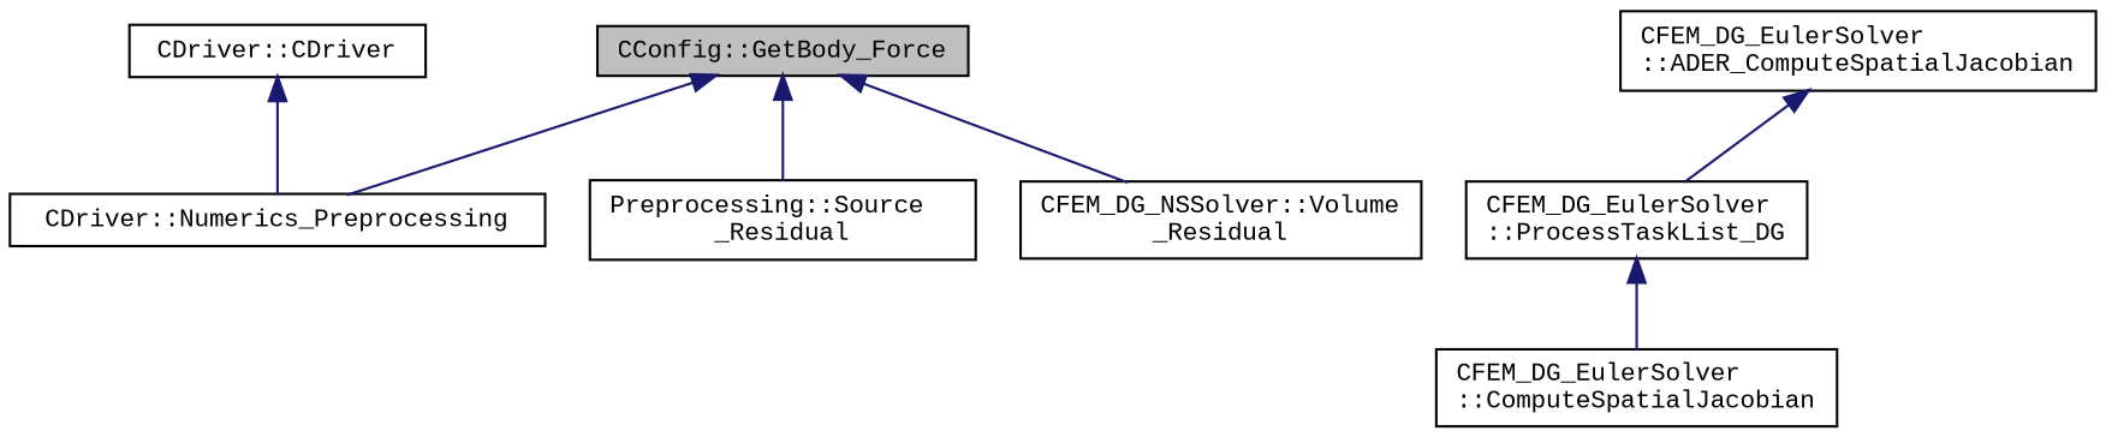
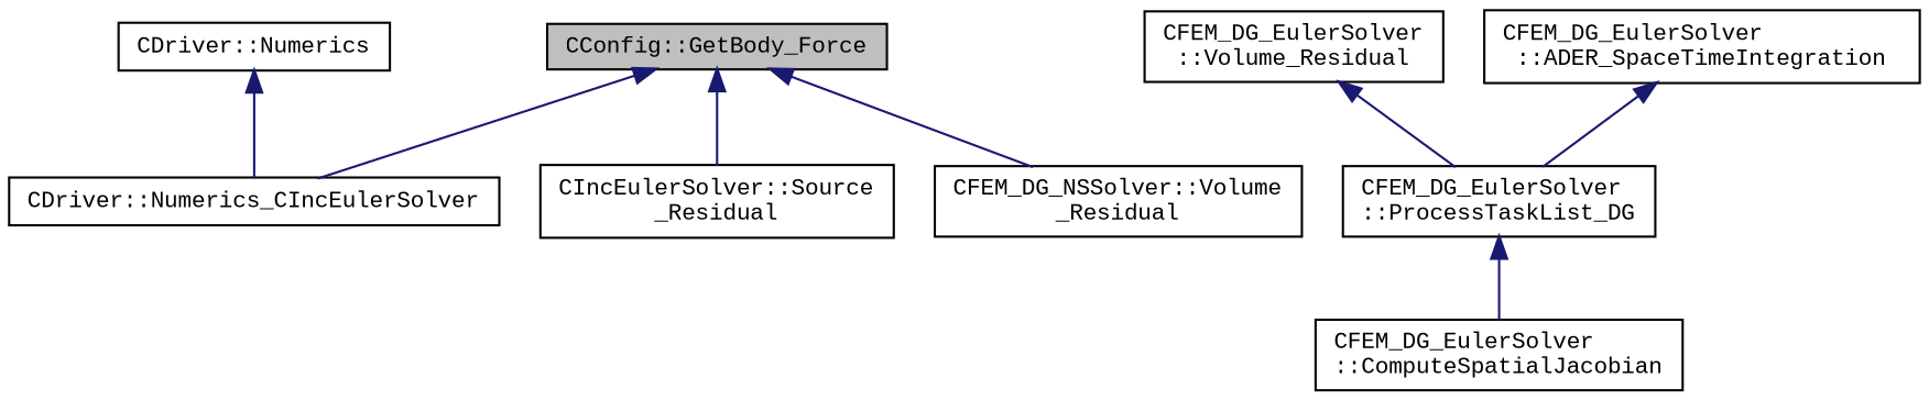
  digraph {
    fontname="Liberation Mono"
    rankdir=TB
    node [color=black fillcolor=white fontname="Liberation Mono" fontsize=10 shape=record style=filled]
    edge [color=midnightblue dir=back fontname="Liberation Mono" fontsize=10 labelfontname=Helvetica labelfontsize=10 style=solid]
    n1 [fillcolor=grey75 fontcolor=black height=0.2 label="CConfig::GetBody_Force" width=0.4]
-   n2 [height=0.2 label="CDriver::Numerics_Preprocessing" width=0.4]
-   n3 [height=0.2 label="Preprocessing::Source\l_Residual" width=0.4]
+   n2 [height=0.2 label="CDriver::Numerics_CIncEulerSolver" width=0.4]
+   n3 [height=0.2 label="CIncEulerSolver::Source\l_Residual" width=0.4]
    n4 [height=0.2 label="CFEM_DG_NSSolver::Volume\l_Residual" width=0.4]
+   n5 [height=0.2 label="CFEM_DG_EulerSolver\l::Volume_Residual" width=0.4]
    n6 [height=0.2 label="CFEM_DG_EulerSolver\l::ProcessTaskList_DG" width=0.4]
-   n7 [height=0.2 label="CDriver::CDriver" width=0.4]
+   n7 [height=0.2 label="CDriver::Numerics" width=0.4]
    n8 [height=0.2 label="CFEM_DG_EulerSolver\l::ComputeSpatialJacobian" width=0.4]
-   n9 [height=0.2 label="CFEM_DG_EulerSolver\l::ADER_ComputeSpatialJacobian" width=0.4]
+   n9 [height=0.2 label="CFEM_DG_EulerSolver\l::ADER_SpaceTimeIntegration" width=0.4]
    n1 -> n2
    n1 -> n3
    n1 -> n4
+   n5 -> n6
    n6 -> n8
    n7 -> n2
    n9 -> n6
  }
